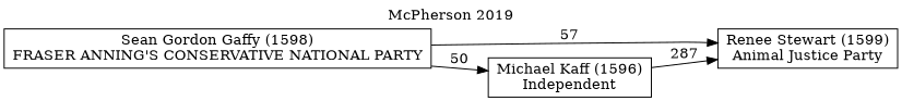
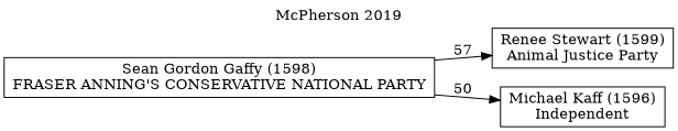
  digraph {
    label="McPherson 2019"
    labelloc=t
    mclimit=10
    rankdir=LR
    node [shape=box]
    n1 [label="Renee Stewart (1599)\nAnimal Justice Party"]
    n2 [label="Michael Kaff (1596)\nIndependent"]
    n3 [label="Sean Gordon Gaffy (1598)\nFRASER ANNING'S CONSERVATIVE NATIONAL PARTY"]
-   n2 -> n1 [label=287]
    n3 -> n1 [label=57]
    n3 -> n2 [label=50]
  }
